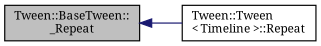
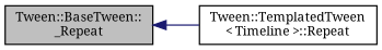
  digraph {
    rankdir=LR
    fontname="Noto Serif"
    node [color=black fontname="Noto Serif" fontsize=10 shape=record]
    n1 [fillcolor=grey75 fontcolor=black height=0.2 label="Tween::BaseTween::\l_Repeat" style=filled width=0.4]
-   n2 [height=0.2 label="Tween::Tween\l\< Timeline \>::Repeat" width=0.4]
+   n2 [height=0.2 label="Tween::TemplatedTween\l\< Timeline \>::Repeat" width=0.4]
    n1 -> n2 [color=midnightblue dir=back fontname="Noto Serif" fontsize=10 labelfontname=FreeSans labelfontsize=10 style=solid]
  }
